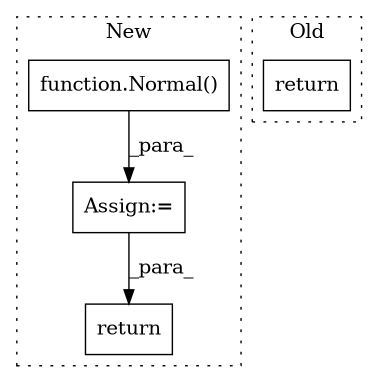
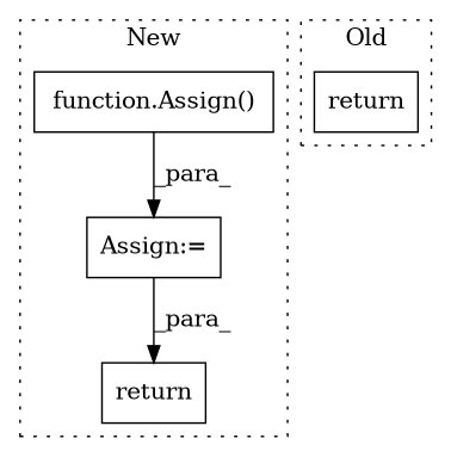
  digraph {
    node [a=93 l=7 shape=box]
-   n1 [a=75 l="7,1" label="function.Normal()" s="1312,1328"]
+   n1 [a=75 l="7,1" label="function.Assign()" s="1312,1328"]
    n2 [label=return s=1679]
    n3 [a=68 l=3 label="Assign:=" s=1585]
    n4 [label=return s=563]
    subgraph cluster_1 {
      label=New
      style=dotted
      n1
      n2
      n3
    }
    subgraph cluster_2 {
      label=Old
      style=dotted
      n4
    }
    n1 -> n3 [label=_para_]
    n3 -> n2 [label=_para_]
  }
